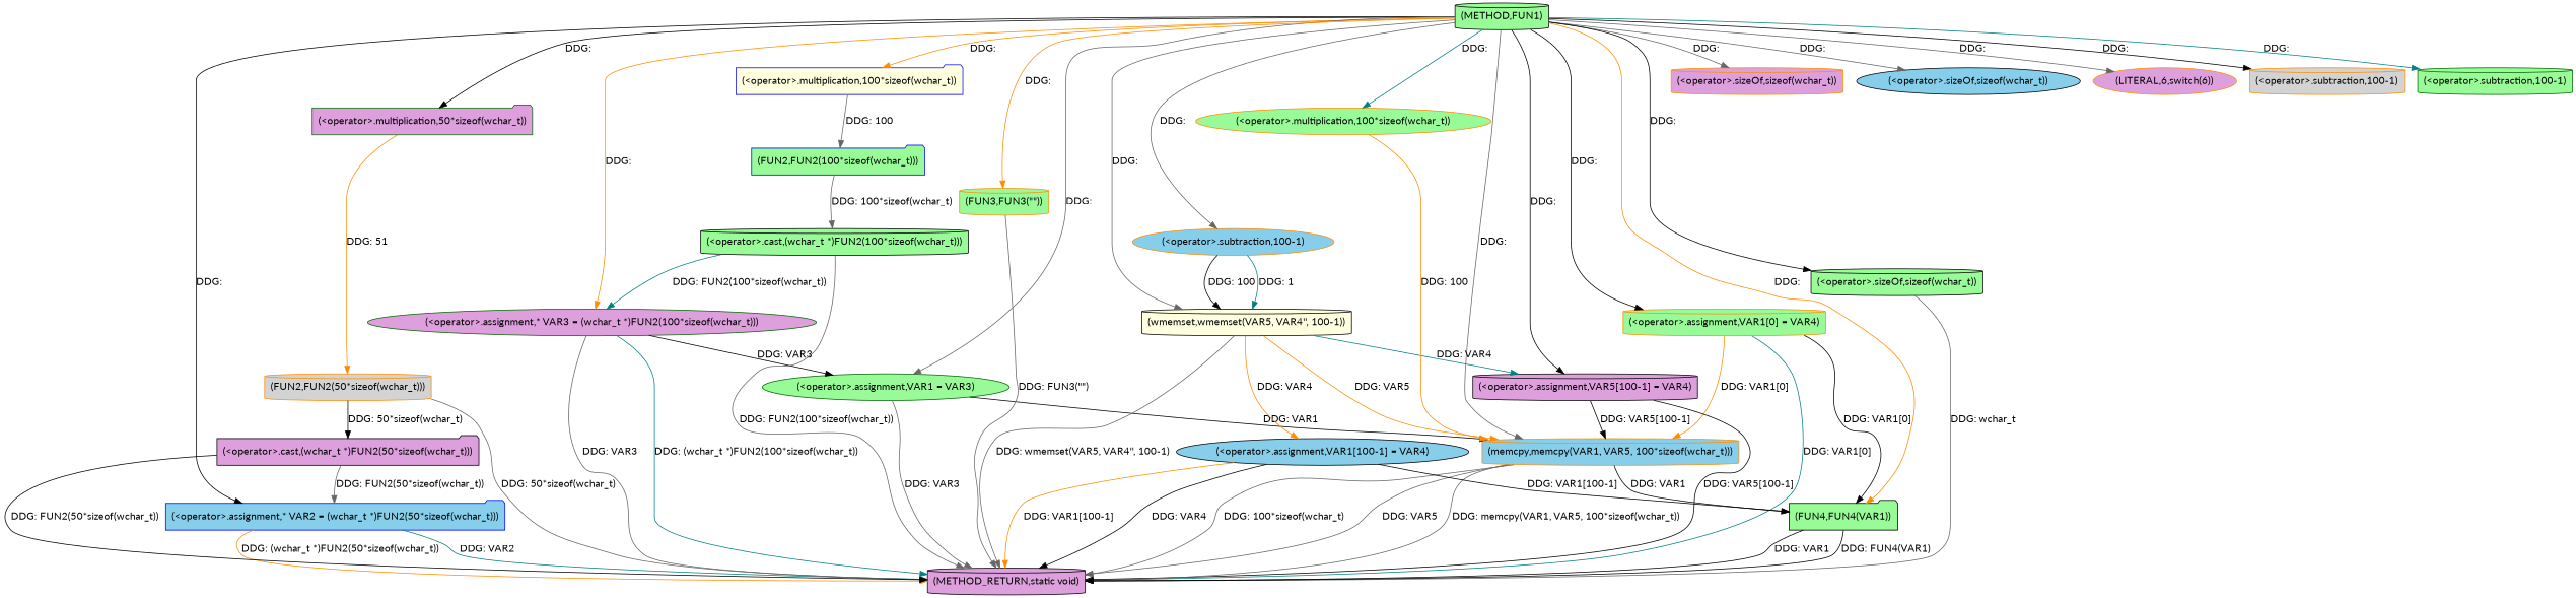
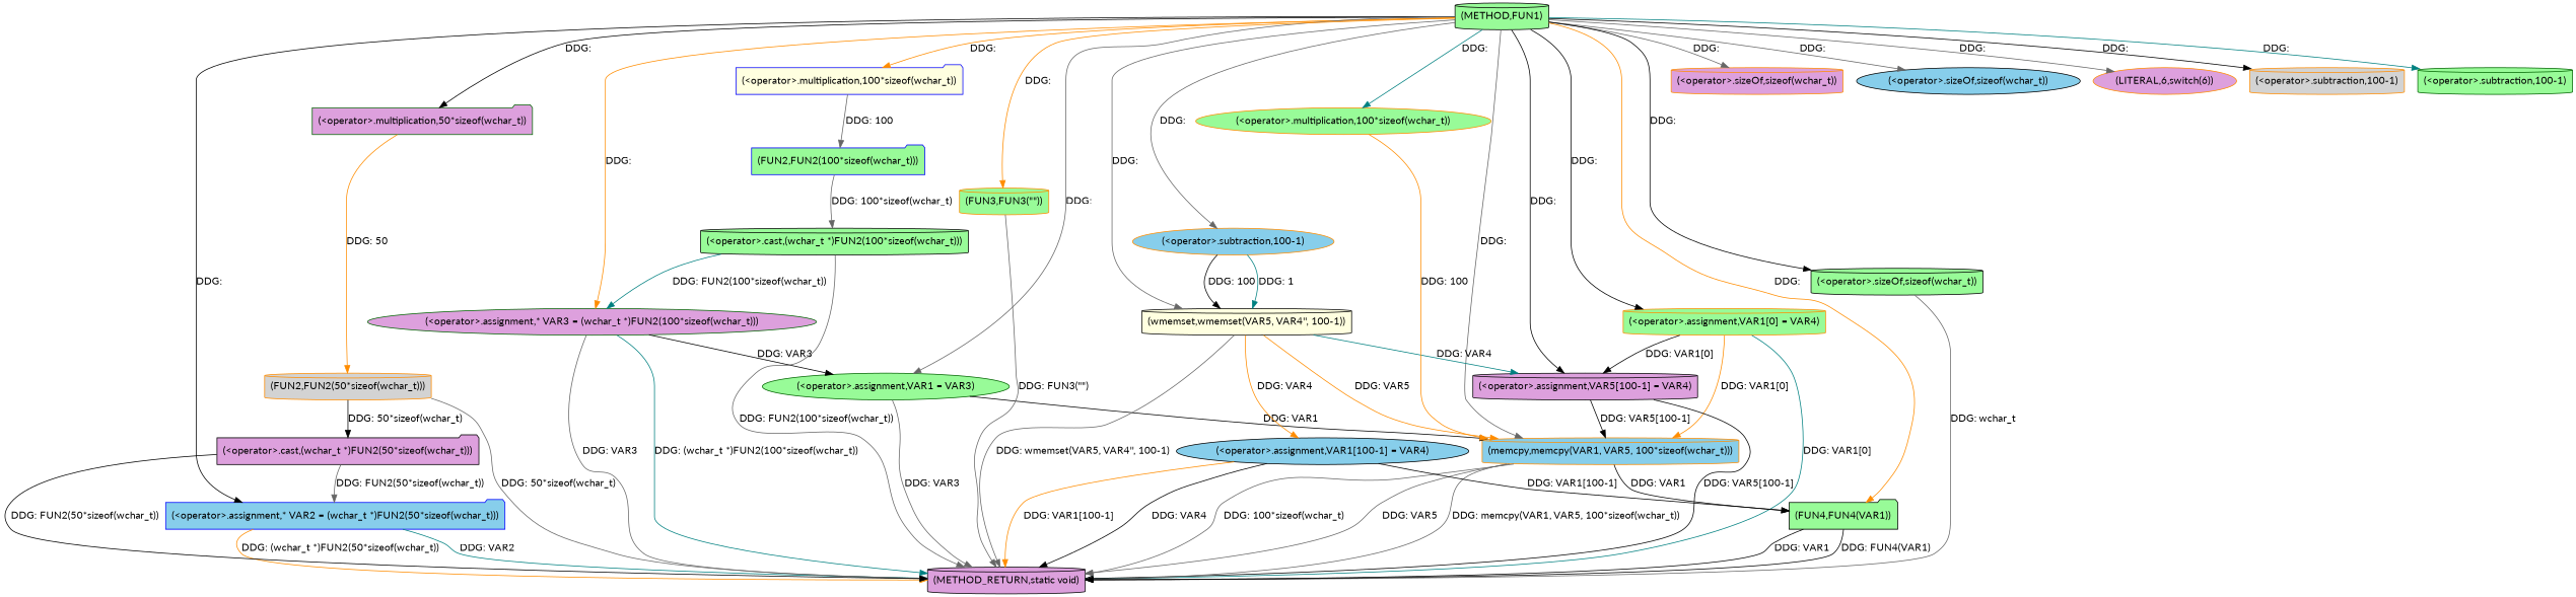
  digraph {
    fontname=Lato
    node [color=black fillcolor=palegreen fontname=Lato shape=cylinder style=filled]
    edge [color=gray40 fontname=Lato]
    n1 [label="(METHOD,FUN1)"]
    n2 [color=blue fillcolor=skyblue label="(<operator>.assignment,* VAR2 = (wchar_t *)FUN2(50*sizeof(wchar_t)))" shape=folder]
    n3 [color=darkgreen fillcolor=plum label="(<operator>.multiplication,50*sizeof(wchar_t))" shape=folder]
    n4 [color=darkorange fillcolor=plum label="(<operator>.sizeOf,sizeof(wchar_t))"]
    n5 [color=darkgreen fillcolor=plum label="(<operator>.assignment,* VAR3 = (wchar_t *)FUN2(100*sizeof(wchar_t)))" shape=ellipse]
    n6 [color=blue fillcolor=lightyellow label="(<operator>.multiplication,100*sizeof(wchar_t))" shape=folder]
    n7 [fillcolor=skyblue label="(<operator>.sizeOf,sizeof(wchar_t))" shape=ellipse]
    n8 [color=darkorange fillcolor=plum label="(LITERAL,6,switch(6))" shape=ellipse]
    n9 [color=darkgreen label="(<operator>.assignment,VAR1 = VAR3)" shape=ellipse]
    n10 [color=darkorange label="(<operator>.assignment,VAR1[0] = VAR4)"]
    n11 [color=darkorange label="(FUN3,FUN3(\"\"))"]
    n12 [fillcolor=lightyellow label="(wmemset,wmemset(VAR5, VAR4'', 100-1))"]
    n13 [color=darkorange fillcolor=skyblue label="(<operator>.subtraction,100-1)" shape=ellipse]
    n14 [fillcolor=plum label="(<operator>.assignment,VAR5[100-1] = VAR4)"]
    n15 [color=darkorange fillcolor=lightgrey label="(<operator>.subtraction,100-1)"]
    n16 [color=darkorange fillcolor=skyblue label="(memcpy,memcpy(VAR1, VAR5, 100*sizeof(wchar_t)))"]
    n17 [color=darkorange label="(<operator>.multiplication,100*sizeof(wchar_t))" shape=ellipse]
    n18 [label="(<operator>.sizeOf,sizeof(wchar_t))"]
    n19 [color=darkgreen label="(<operator>.subtraction,100-1)"]
    n20 [label="(FUN4,FUN4(VAR1))" shape=folder]
    n21 [fillcolor=plum label="(METHOD_RETURN,static void)"]
    n22 [color=darkorange fillcolor=lightgrey label="(FUN2,FUN2(50*sizeof(wchar_t)))"]
    n23 [color=blue label="(FUN2,FUN2(100*sizeof(wchar_t)))" shape=folder]
    n24 [fillcolor=skyblue label="(<operator>.assignment,VAR1[100-1] = VAR4)" shape=ellipse]
    n25 [fillcolor=plum label="(<operator>.cast,(wchar_t *)FUN2(50*sizeof(wchar_t)))" shape=folder]
    n26 [label="(<operator>.cast,(wchar_t *)FUN2(100*sizeof(wchar_t)))"]
    n1 -> n2 [color=black label="DDG: "]
    n1 -> n3 [color=black label="DDG: "]
    n1 -> n4 [label="DDG: "]
    n1 -> n5 [color=darkorange label="DDG: "]
    n1 -> n6 [color=darkorange label="DDG: "]
    n1 -> n7 [label="DDG: "]
    n1 -> n8 [label="DDG: "]
    n1 -> n9 [label="DDG: "]
    n1 -> n10 [color=black label="DDG: "]
    n1 -> n11 [color=darkorange label="DDG: "]
    n1 -> n12 [label="DDG: "]
    n1 -> n13 [label="DDG: "]
    n1 -> n14 [color=black label="DDG: "]
    n1 -> n15 [color=black label="DDG: "]
    n1 -> n16 [label="DDG: "]
    n1 -> n17 [color=teal label="DDG: "]
    n1 -> n18 [color=black label="DDG: "]
    n1 -> n19 [color=teal label="DDG: "]
    n1 -> n20 [color=darkorange label="DDG: "]
    n2 -> n21 [color=teal label="DDG: VAR2"]
    n2 -> n21 [color=darkorange label="DDG: (wchar_t *)FUN2(50*sizeof(wchar_t))"]
-   n3 -> n22 [color=darkorange label="DDG: 51"]
+   n3 -> n22 [color=darkorange label="DDG: 50"]
    n5 -> n9 [color=black label="DDG: VAR3"]
    n5 -> n21 [label="DDG: VAR3"]
    n5 -> n21 [color=teal label="DDG: (wchar_t *)FUN2(100*sizeof(wchar_t))"]
    n6 -> n23 [label="DDG: 100"]
    n9 -> n16 [color=black label="DDG: VAR1"]
    n9 -> n21 [label="DDG: VAR3"]
    n10 -> n16 [color=darkorange label="DDG: VAR1[0]"]
-   n10 -> n20 [color=black label="DDG: VAR1[0]"]
+   n10 -> n14 [color=black label="DDG: VAR1[0]"]
    n10 -> n21 [color=teal label="DDG: VAR1[0]"]
    n11 -> n21 [label="DDG: FUN3(\"\")"]
    n12 -> n14 [color=teal label="DDG: VAR4"]
    n12 -> n16 [color=darkorange label="DDG: VAR5"]
    n12 -> n21 [label="DDG: wmemset(VAR5, VAR4'', 100-1)"]
    n12 -> n24 [color=darkorange label="DDG: VAR4"]
    n13 -> n12 [color=black label="DDG: 100"]
    n13 -> n12 [color=teal label="DDG: 1"]
    n14 -> n16 [color=black label="DDG: VAR5[100-1]"]
    n14 -> n21 [color=black label="DDG: VAR5[100-1]"]
    n16 -> n20 [color=black label="DDG: VAR1"]
    n16 -> n21 [label="DDG: VAR5"]
    n16 -> n21 [label="DDG: memcpy(VAR1, VAR5, 100*sizeof(wchar_t))"]
    n16 -> n21 [label="DDG: 100*sizeof(wchar_t)"]
    n17 -> n16 [color=darkorange label="DDG: 100"]
    n18 -> n21 [label="DDG: wchar_t"]
    n20 -> n21 [color=black label="DDG: FUN4(VAR1)"]
    n20 -> n21 [color=black label="DDG: VAR1"]
    n22 -> n21 [label="DDG: 50*sizeof(wchar_t)"]
    n22 -> n25 [color=black label="DDG: 50*sizeof(wchar_t)"]
    n23 -> n26 [label="DDG: 100*sizeof(wchar_t)"]
    n24 -> n20 [color=black label="DDG: VAR1[100-1]"]
    n24 -> n21 [color=black label="DDG: VAR4"]
    n24 -> n21 [color=darkorange label="DDG: VAR1[100-1]"]
    n25 -> n2 [label="DDG: FUN2(50*sizeof(wchar_t))"]
    n25 -> n21 [color=black label="DDG: FUN2(50*sizeof(wchar_t))"]
    n26 -> n5 [color=teal label="DDG: FUN2(100*sizeof(wchar_t))"]
    n26 -> n21 [label="DDG: FUN2(100*sizeof(wchar_t))"]
  }
